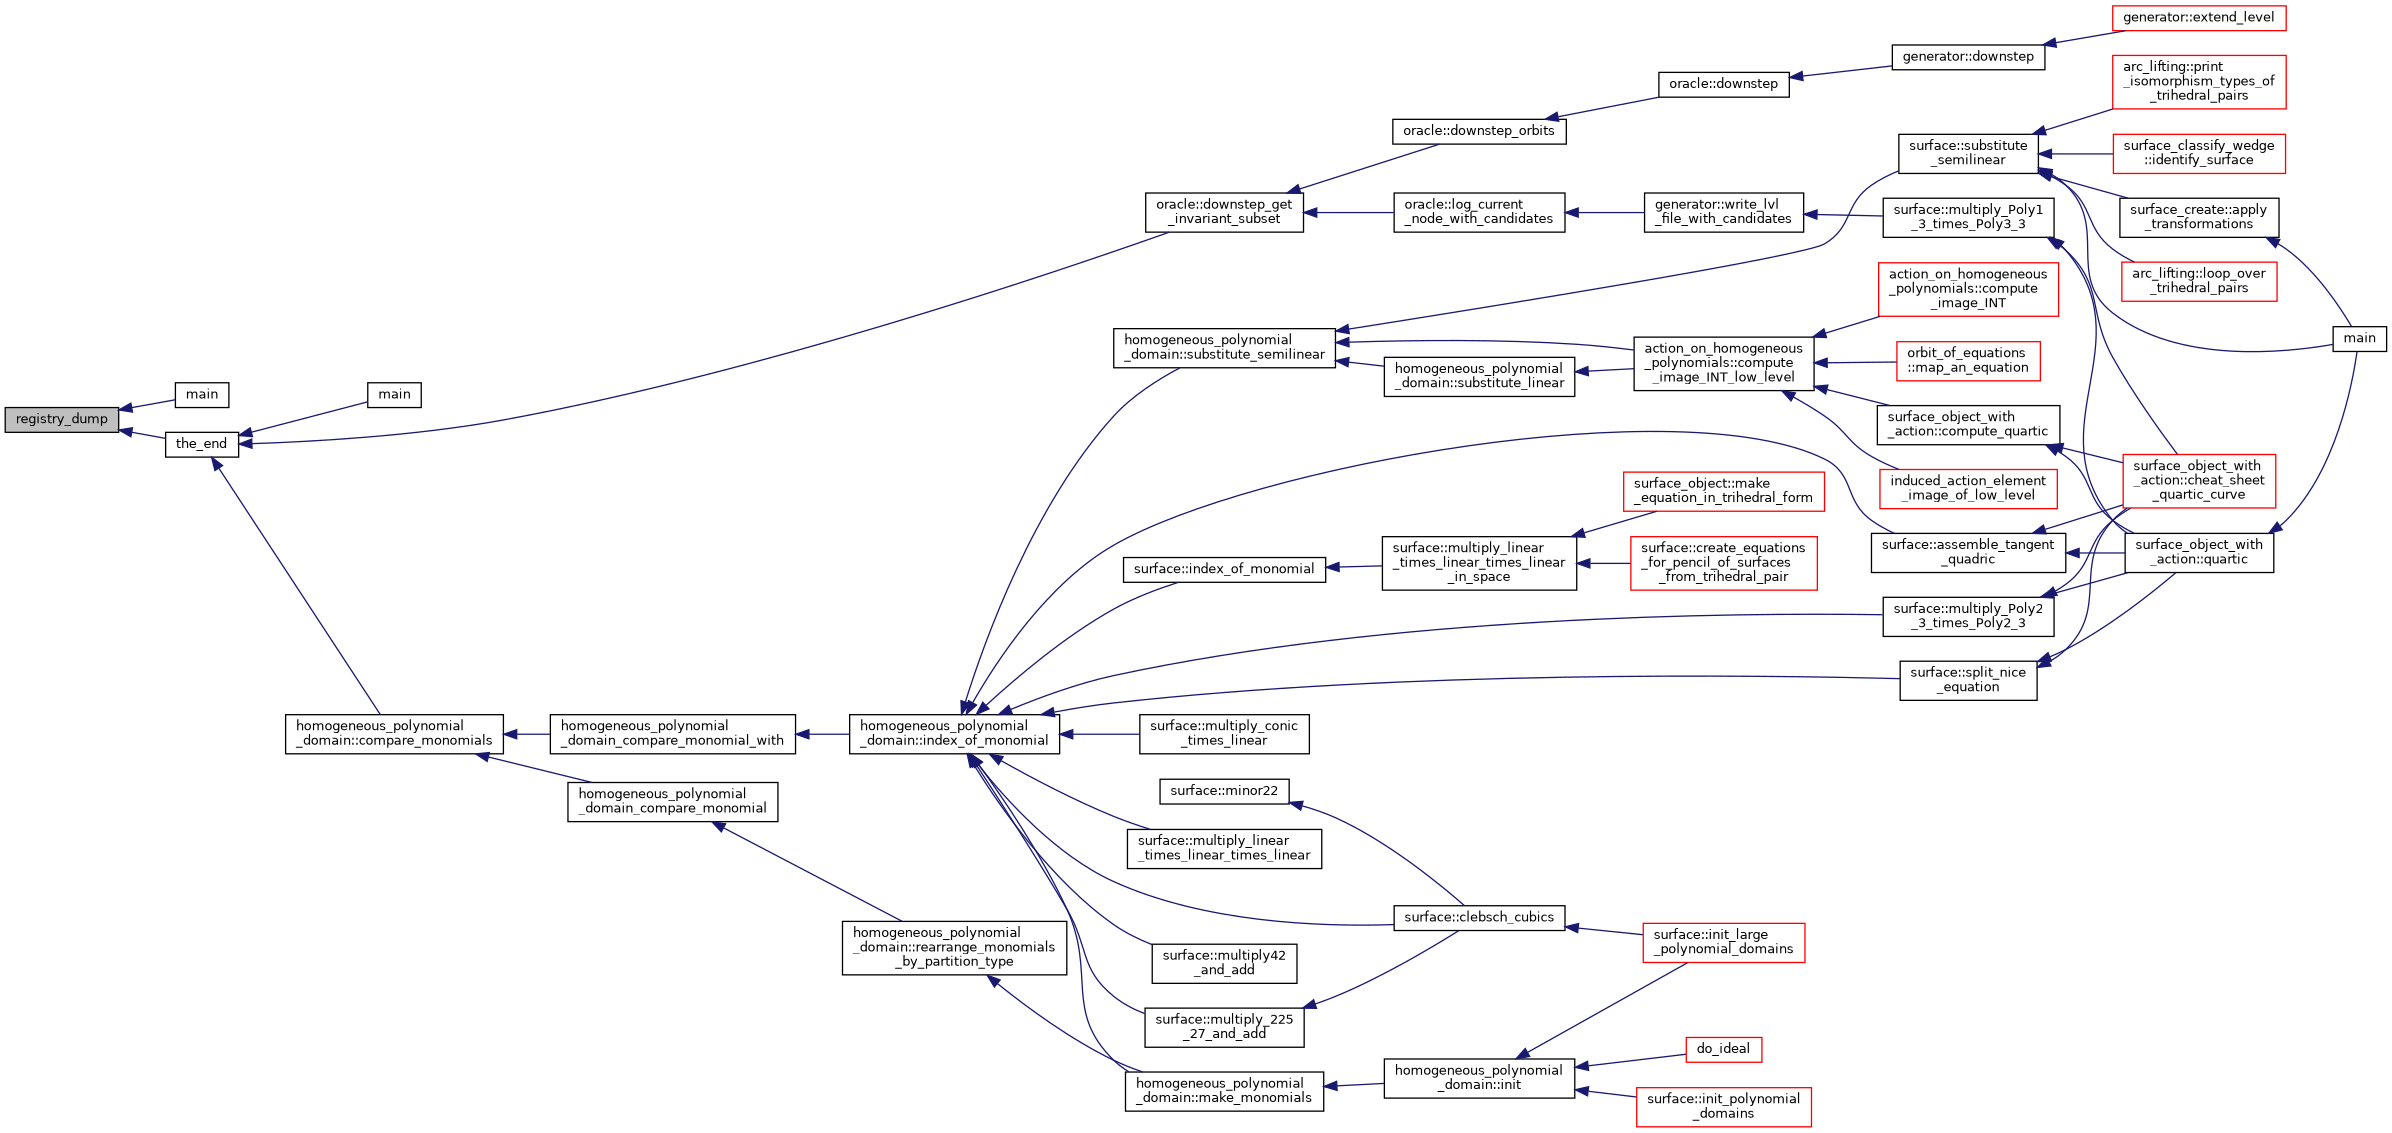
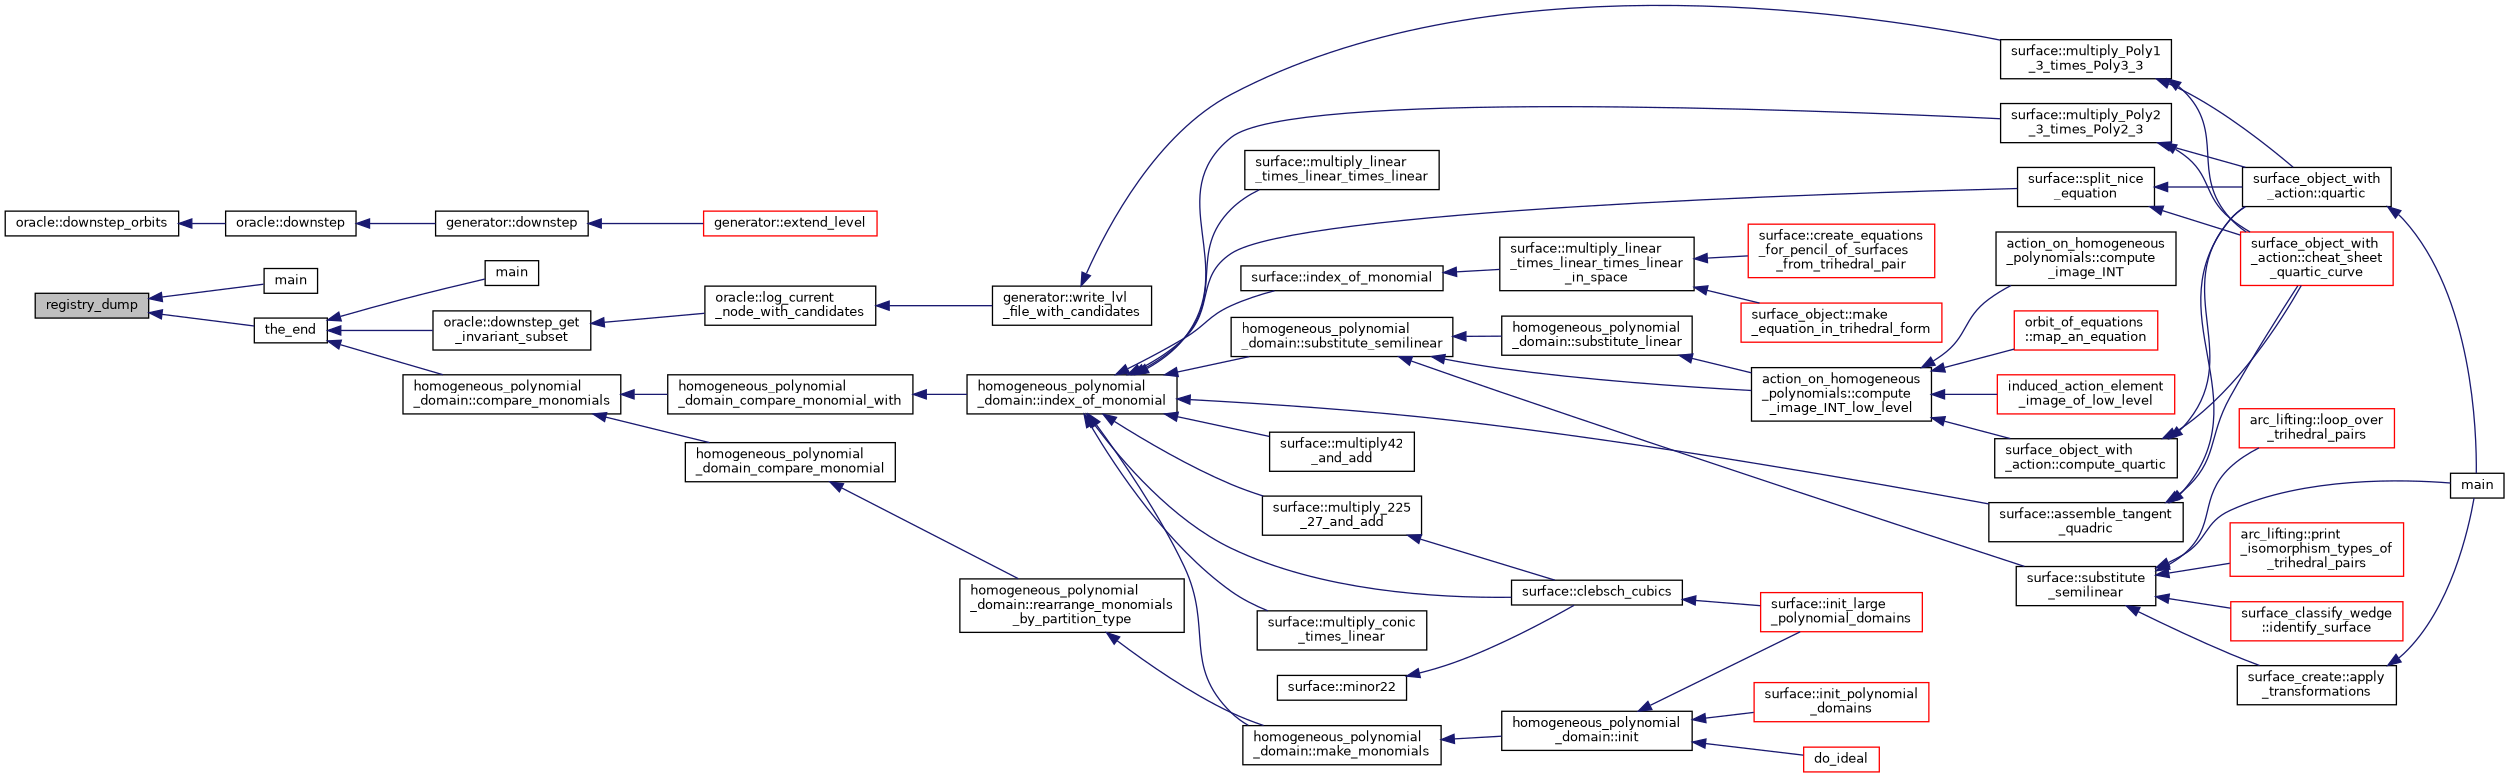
  digraph {
    rankdir=LR
    node [color=black fillcolor=white fontname=Helvetica fontsize=10 shape=record style=filled]
    edge [color=midnightblue dir=back fontname=Helvetica fontsize=10 labelfontname=Helvetica labelfontsize=10 style=solid]
    n1 [fillcolor=grey75 fontcolor=black height=0.2 label=registry_dump width=0.4]
    n2 [height=0.2 label=main width=0.4]
    n3 [height=0.2 label=the_end width=0.4]
    n4 [height=0.2 label=main width=0.4]
    n5 [height=0.2 label="homogeneous_polynomial\l_domain::compare_monomials" width=0.4]
    n6 [height=0.2 label="oracle::downstep_get\l_invariant_subset" width=0.4]
    n7 [height=0.2 label="homogeneous_polynomial\l_domain_compare_monomial_with" width=0.4]
    n8 [height=0.2 label="homogeneous_polynomial\l_domain_compare_monomial" width=0.4]
    n9 [height=0.2 label="oracle::log_current\l_node_with_candidates" width=0.4]
    n10 [height=0.2 label="oracle::downstep_orbits" width=0.4]
    n11 [height=0.2 label="homogeneous_polynomial\l_domain::index_of_monomial" width=0.4]
    n12 [height=0.2 label="homogeneous_polynomial\l_domain::rearrange_monomials\l_by_partition_type" width=0.4]
    n13 [height=0.2 label="homogeneous_polynomial\l_domain::make_monomials" width=0.4]
    n14 [height=0.2 label="homogeneous_polynomial\l_domain::substitute_semilinear" width=0.4]
    n15 [height=0.2 label="surface::index_of_monomial" width=0.4]
    n16 [height=0.2 label="surface::multiply_conic\l_times_linear" width=0.4]
    n17 [height=0.2 label="surface::multiply_linear\l_times_linear_times_linear" width=0.4]
    n18 [height=0.2 label="surface::multiply_Poly2\l_3_times_Poly2_3" width=0.4]
    n19 [height=0.2 label="surface::clebsch_cubics" width=0.4]
    n20 [height=0.2 label="surface::multiply_225\l_27_and_add" width=0.4]
    n21 [height=0.2 label="surface::multiply42\l_and_add" width=0.4]
    n22 [height=0.2 label="surface::split_nice\l_equation" width=0.4]
    n23 [height=0.2 label="surface::assemble_tangent\l_quadric" width=0.4]
    n24 [height=0.2 label="homogeneous_polynomial\l_domain::init" width=0.4]
    n25 [height=0.2 label="homogeneous_polynomial\l_domain::substitute_linear" width=0.4]
    n26 [height=0.2 label="action_on_homogeneous\l_polynomials::compute\l_image_INT_low_level" width=0.4]
    n27 [height=0.2 label="surface::substitute\l_semilinear" width=0.4]
    n28 [height=0.2 label="surface::multiply_linear\l_times_linear_times_linear\l_in_space" width=0.4]
    n29 [height=0.2 label="surface_object_with\l_action::quartic" width=0.4]
    n30 [color=red height=0.2 label="surface_object_with\l_action::cheat_sheet\l_quartic_curve" width=0.4]
    n31 [height=0.2 label="surface::multiply_Poly1\l_3_times_Poly3_3" width=0.4]
    n32 [color=red height=0.2 label="surface::init_large\l_polynomial_domains" width=0.4]
    n33 [height=0.2 label="surface::minor22" width=0.4]
    n34 [color=red height=0.2 label=do_ideal width=0.4]
    n35 [color=red height=0.2 label="surface::init_polynomial\l_domains" width=0.4]
    n36 [color=red height=0.2 label="induced_action_element\l_image_of_low_level" width=0.4]
-   n37 [color=red height=0.2 label="action_on_homogeneous\l_polynomials::compute\l_image_INT" width=0.4]
+   n37 [height=0.2 label="action_on_homogeneous\l_polynomials::compute\l_image_INT" width=0.4]
    n38 [height=0.2 label="surface_object_with\l_action::compute_quartic" width=0.4]
    n39 [color=red height=0.2 label="orbit_of_equations\l::map_an_equation" width=0.4]
    n40 [height=0.2 label=main width=0.4]
    n41 [color=red height=0.2 label="arc_lifting::loop_over\l_trihedral_pairs" width=0.4]
    n42 [color=red height=0.2 label="arc_lifting::print\l_isomorphism_types_of\l_trihedral_pairs" width=0.4]
    n43 [color=red height=0.2 label="surface_classify_wedge\l::identify_surface" width=0.4]
    n44 [height=0.2 label="surface_create::apply\l_transformations" width=0.4]
    n45 [color=red height=0.2 label="surface::create_equations\l_for_pencil_of_surfaces\l_from_trihedral_pair" width=0.4]
    n46 [color=red height=0.2 label="surface_object::make\l_equation_in_trihedral_form" width=0.4]
    n47 [height=0.2 label="generator::write_lvl\l_file_with_candidates" width=0.4]
    n48 [height=0.2 label="oracle::downstep" width=0.4]
    n49 [height=0.2 label="generator::downstep" width=0.4]
    n50 [color=red height=0.2 label="generator::extend_level" width=0.4]
    n1 -> n2
    n1 -> n3
    n3 -> n4
    n3 -> n5
    n3 -> n6
    n5 -> n7
    n5 -> n8
    n6 -> n9
-   n6 -> n10
    n7 -> n11
    n8 -> n12
    n9 -> n47
    n10 -> n48
    n11 -> n13
    n11 -> n14
    n11 -> n15
    n11 -> n16
    n11 -> n17
    n11 -> n18
    n11 -> n19
    n11 -> n20
    n11 -> n21
    n11 -> n22
    n11 -> n23
    n12 -> n13
    n13 -> n24
    n14 -> n25
    n14 -> n26
    n14 -> n27
    n15 -> n28
    n18 -> n29
    n18 -> n30
    n19 -> n32
    n20 -> n19
    n22 -> n29
    n22 -> n30
    n23 -> n29
    n23 -> n30
    n24 -> n32
    n24 -> n34
    n24 -> n35
    n25 -> n26
    n26 -> n36
    n26 -> n37
    n26 -> n38
    n26 -> n39
    n27 -> n40
    n27 -> n41
    n27 -> n42
    n27 -> n43
    n27 -> n44
    n28 -> n45
    n28 -> n46
    n29 -> n40
    n31 -> n29
    n31 -> n30
    n33 -> n19
    n38 -> n29
    n38 -> n30
    n44 -> n40
    n47 -> n31
    n48 -> n49
    n49 -> n50
  }
